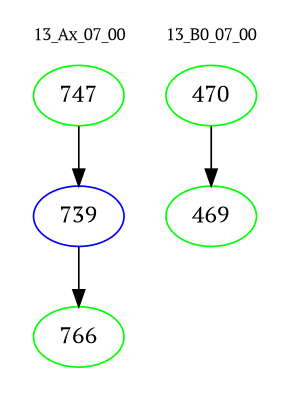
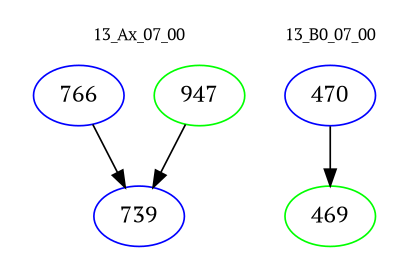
  digraph {
    fontname="PT Serif"
    node [color=green fontname="PT Serif"]
    edge [color=black fontname="PT Serif"]
-   n1 [label=747]
+   n1 [label=947]
    n2 [color=blue label=739]
-   n3 [label=766]
-   n4 [label=470]
+   n3 [color=blue label=766]
+   n4 [color=blue label=470]
    n5 [label=469]
    subgraph cluster_1 {
      color=white
      fontsize=10
      label="13_Ax_07_00"
      n1
      n2
      n3
    }
    subgraph cluster_2 {
      color=white
      fontsize=10
      label="13_B0_07_00"
      n4
      n5
    }
    n1 -> n2
-   n2 -> n3
+   n3 -> n2
    n4 -> n5
  }
